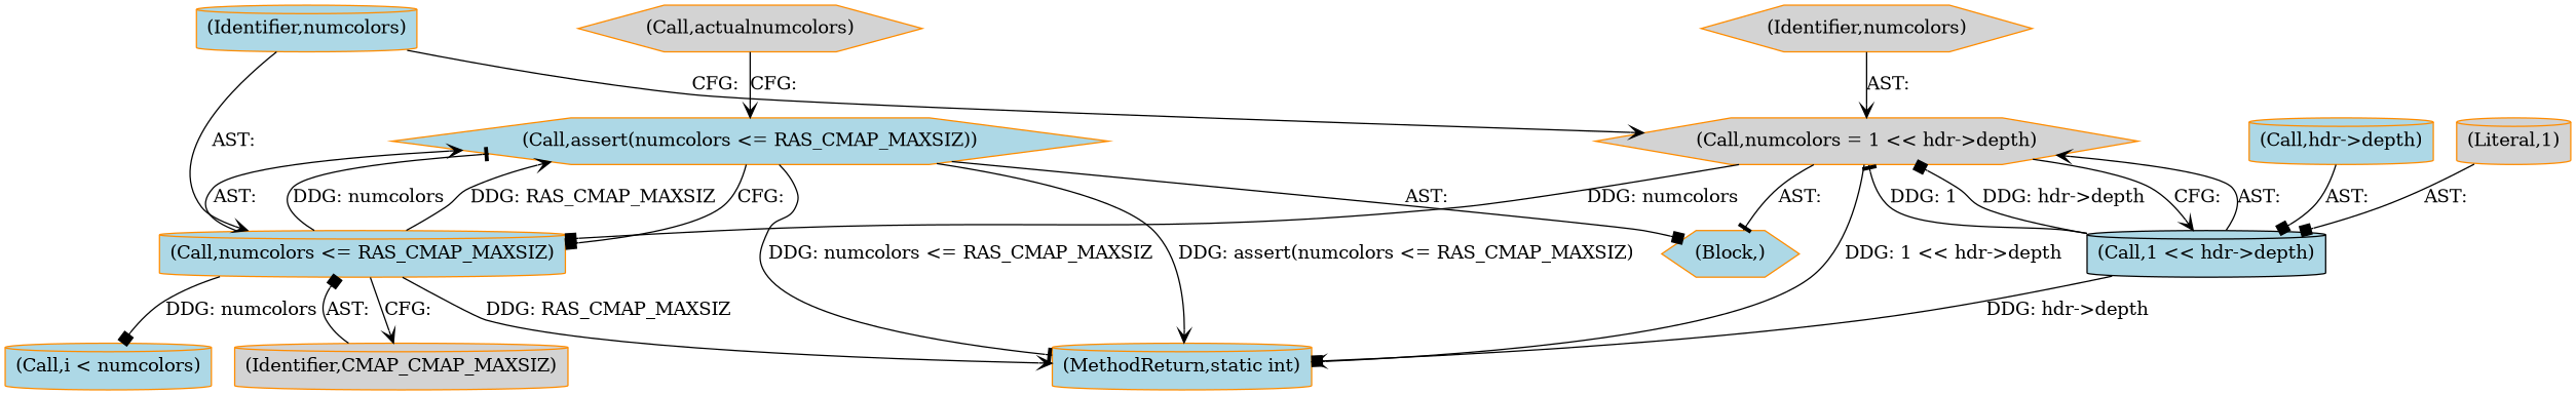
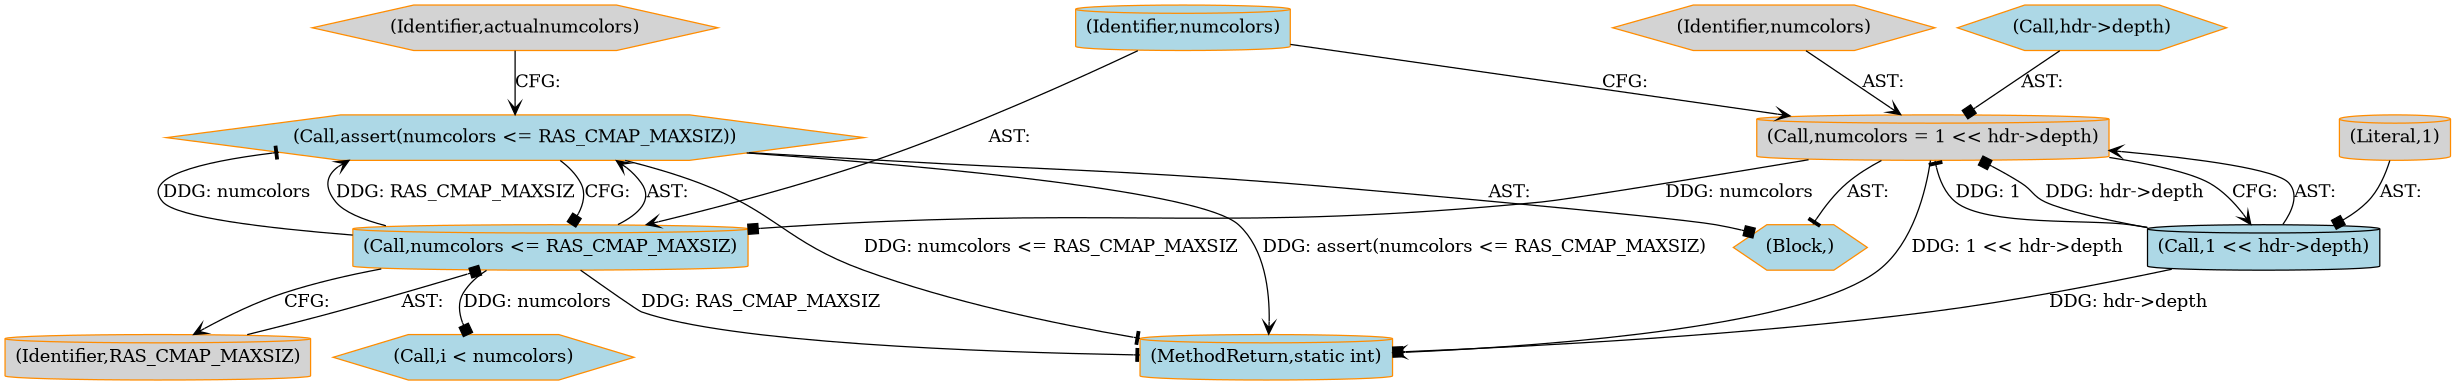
  digraph {
    node [color=darkorange fillcolor=lightblue shape=cylinder style=filled]
    edge [arrowhead=vee]
    n1 [label="(Call,assert(numcolors <= RAS_CMAP_MAXSIZ))" shape=hexagon]
    n2 [label="(Call,numcolors <= RAS_CMAP_MAXSIZ)"]
    n3 [label="(Block,)" shape=hexagon]
    n4 [label="(MethodReturn,static int)"]
-   n5 [fillcolor=lightgrey label="(Identifier,CMAP_CMAP_MAXSIZ)"]
-   n6 [label="(Call,i < numcolors)"]
-   n7 [fillcolor=lightgrey label="(Call,numcolors = 1 << hdr->depth)" shape=hexagon]
+   n5 [fillcolor=lightgrey label="(Identifier,RAS_CMAP_MAXSIZ)"]
+   n6 [label="(Call,i < numcolors)" shape=hexagon]
+   n7 [fillcolor=lightgrey label="(Call,numcolors = 1 << hdr->depth)"]
    n8 [color=black label="(Call,1 << hdr->depth)"]
-   n9 [label="(Call,hdr->depth)"]
-   n10 [fillcolor=lightgrey label="(Call,actualnumcolors)" shape=hexagon]
+   n9 [label="(Call,hdr->depth)" shape=hexagon]
+   n10 [fillcolor=lightgrey label="(Identifier,actualnumcolors)" shape=hexagon]
    n11 [label="(Identifier,numcolors)"]
    n12 [fillcolor=lightgrey label="(Literal,1)"]
    n13 [fillcolor=lightgrey label="(Identifier,numcolors)" shape=hexagon]
    n1 -> n2 [arrowhead=box label="CFG: "]
    n1 -> n3 [arrowhead=box label="AST: "]
    n1 -> n4 [arrowhead=tee label="DDG: numcolors <= RAS_CMAP_MAXSIZ"]
    n1 -> n4 [label="DDG: assert(numcolors <= RAS_CMAP_MAXSIZ)"]
    n2 -> n1 [label="AST: "]
    n2 -> n1 [arrowhead=tee label="DDG: numcolors"]
    n2 -> n1 [label="DDG: RAS_CMAP_MAXSIZ"]
-   n2 -> n4 [label="DDG: RAS_CMAP_MAXSIZ"]
+   n2 -> n4 [arrowhead=tee label="DDG: RAS_CMAP_MAXSIZ"]
    n2 -> n5 [label="CFG: "]
    n2 -> n6 [arrowhead=box label="DDG: numcolors"]
    n5 -> n2 [arrowhead=box label="AST: "]
    n7 -> n2 [arrowhead=box label="DDG: numcolors"]
    n7 -> n3 [arrowhead=tee label="AST: "]
    n7 -> n4 [label="DDG: 1 << hdr->depth"]
    n7 -> n8 [label="CFG: "]
    n8 -> n4 [arrowhead=box label="DDG: hdr->depth"]
    n8 -> n7 [label="AST: "]
    n8 -> n7 [arrowhead=tee label="DDG: 1"]
    n8 -> n7 [arrowhead=box label="DDG: hdr->depth"]
-   n9 -> n8 [arrowhead=box label="AST: "]
+   n9 -> n7 [arrowhead=box label="AST: "]
    n10 -> n1 [label="CFG: "]
    n11 -> n2 [label="AST: "]
    n11 -> n7 [label="CFG: "]
    n12 -> n8 [arrowhead=box label="AST: "]
    n13 -> n7 [label="AST: "]
  }
